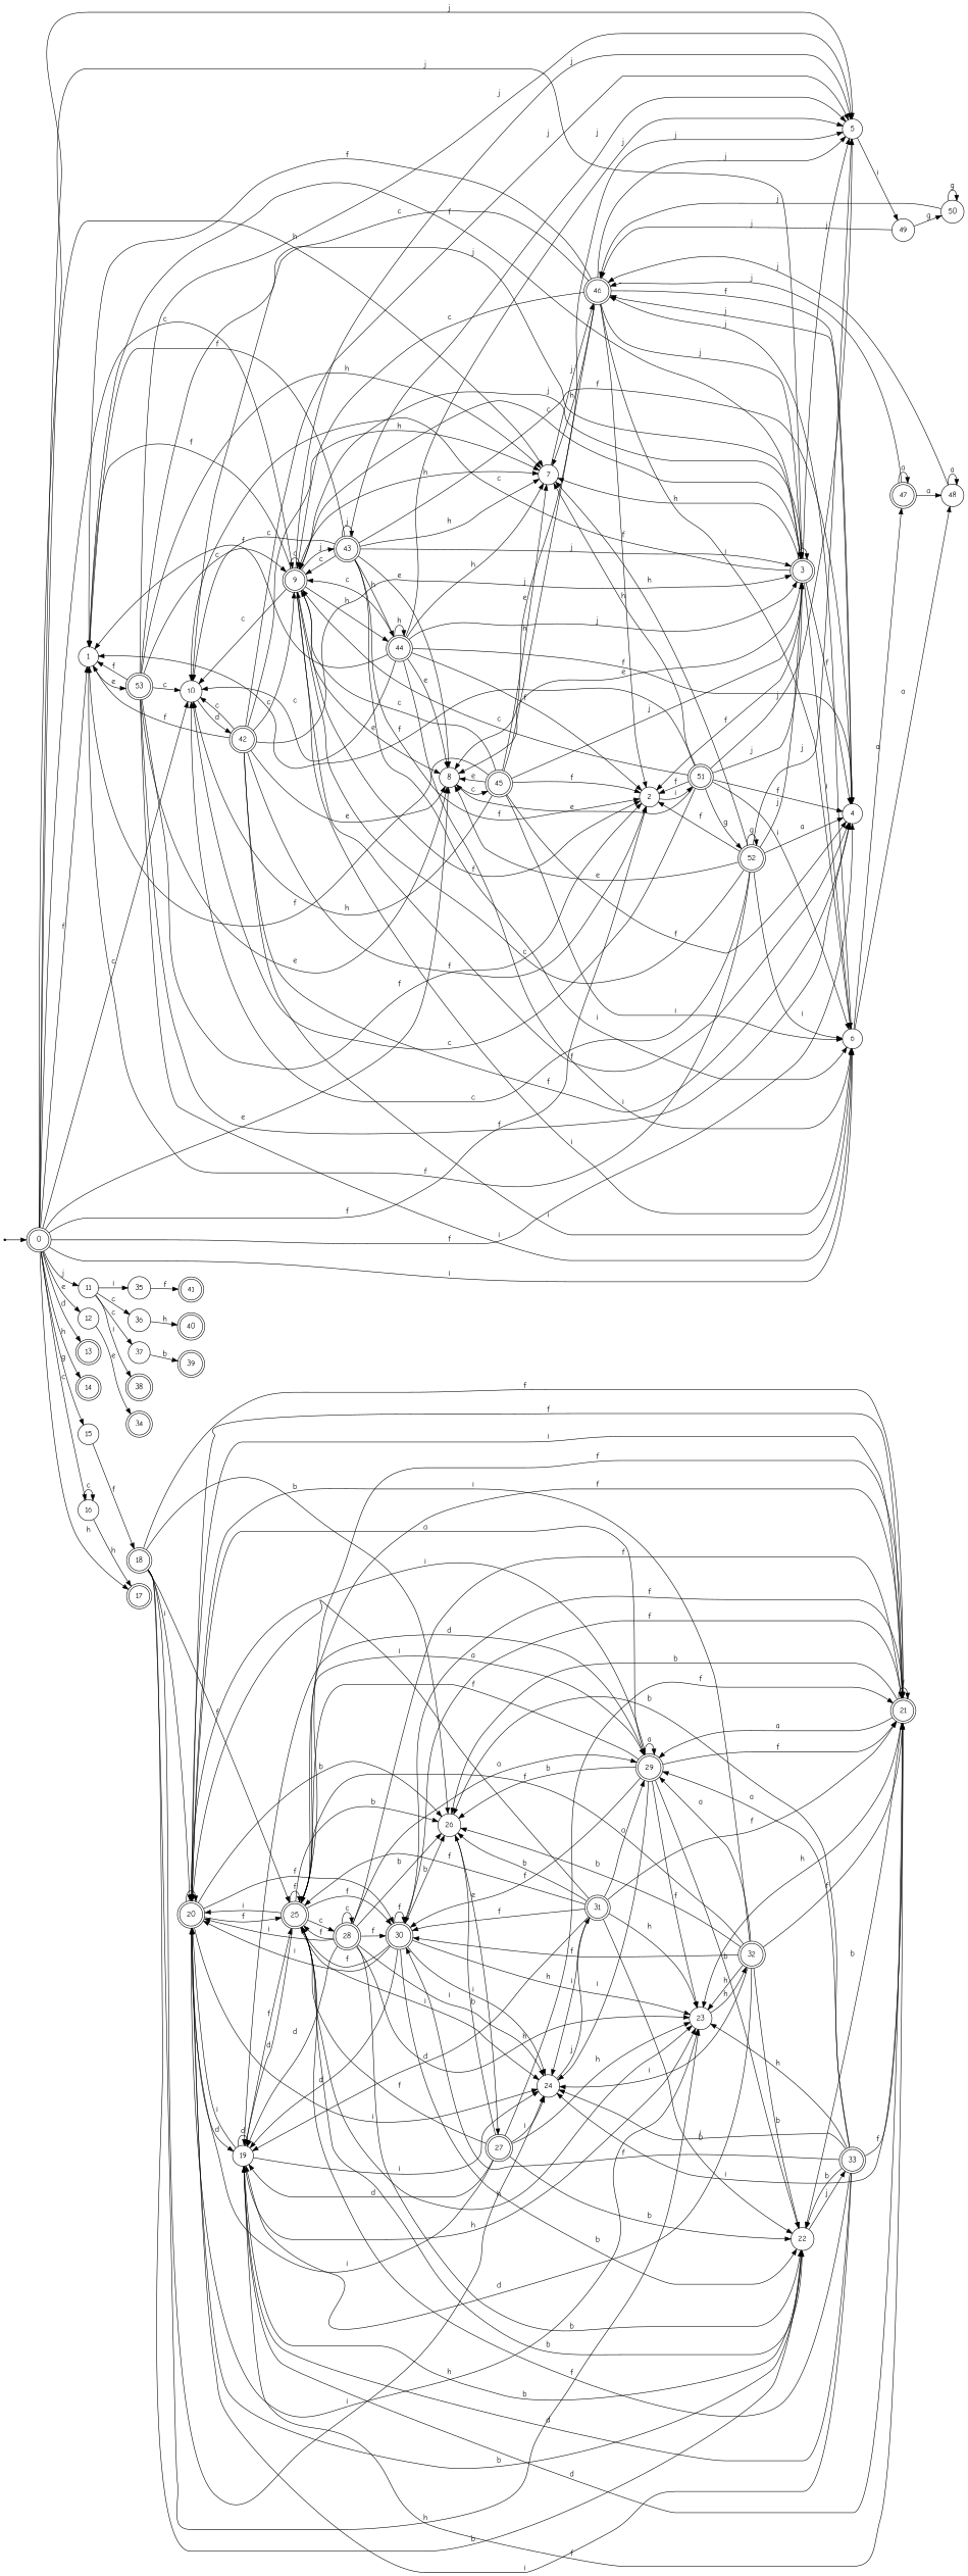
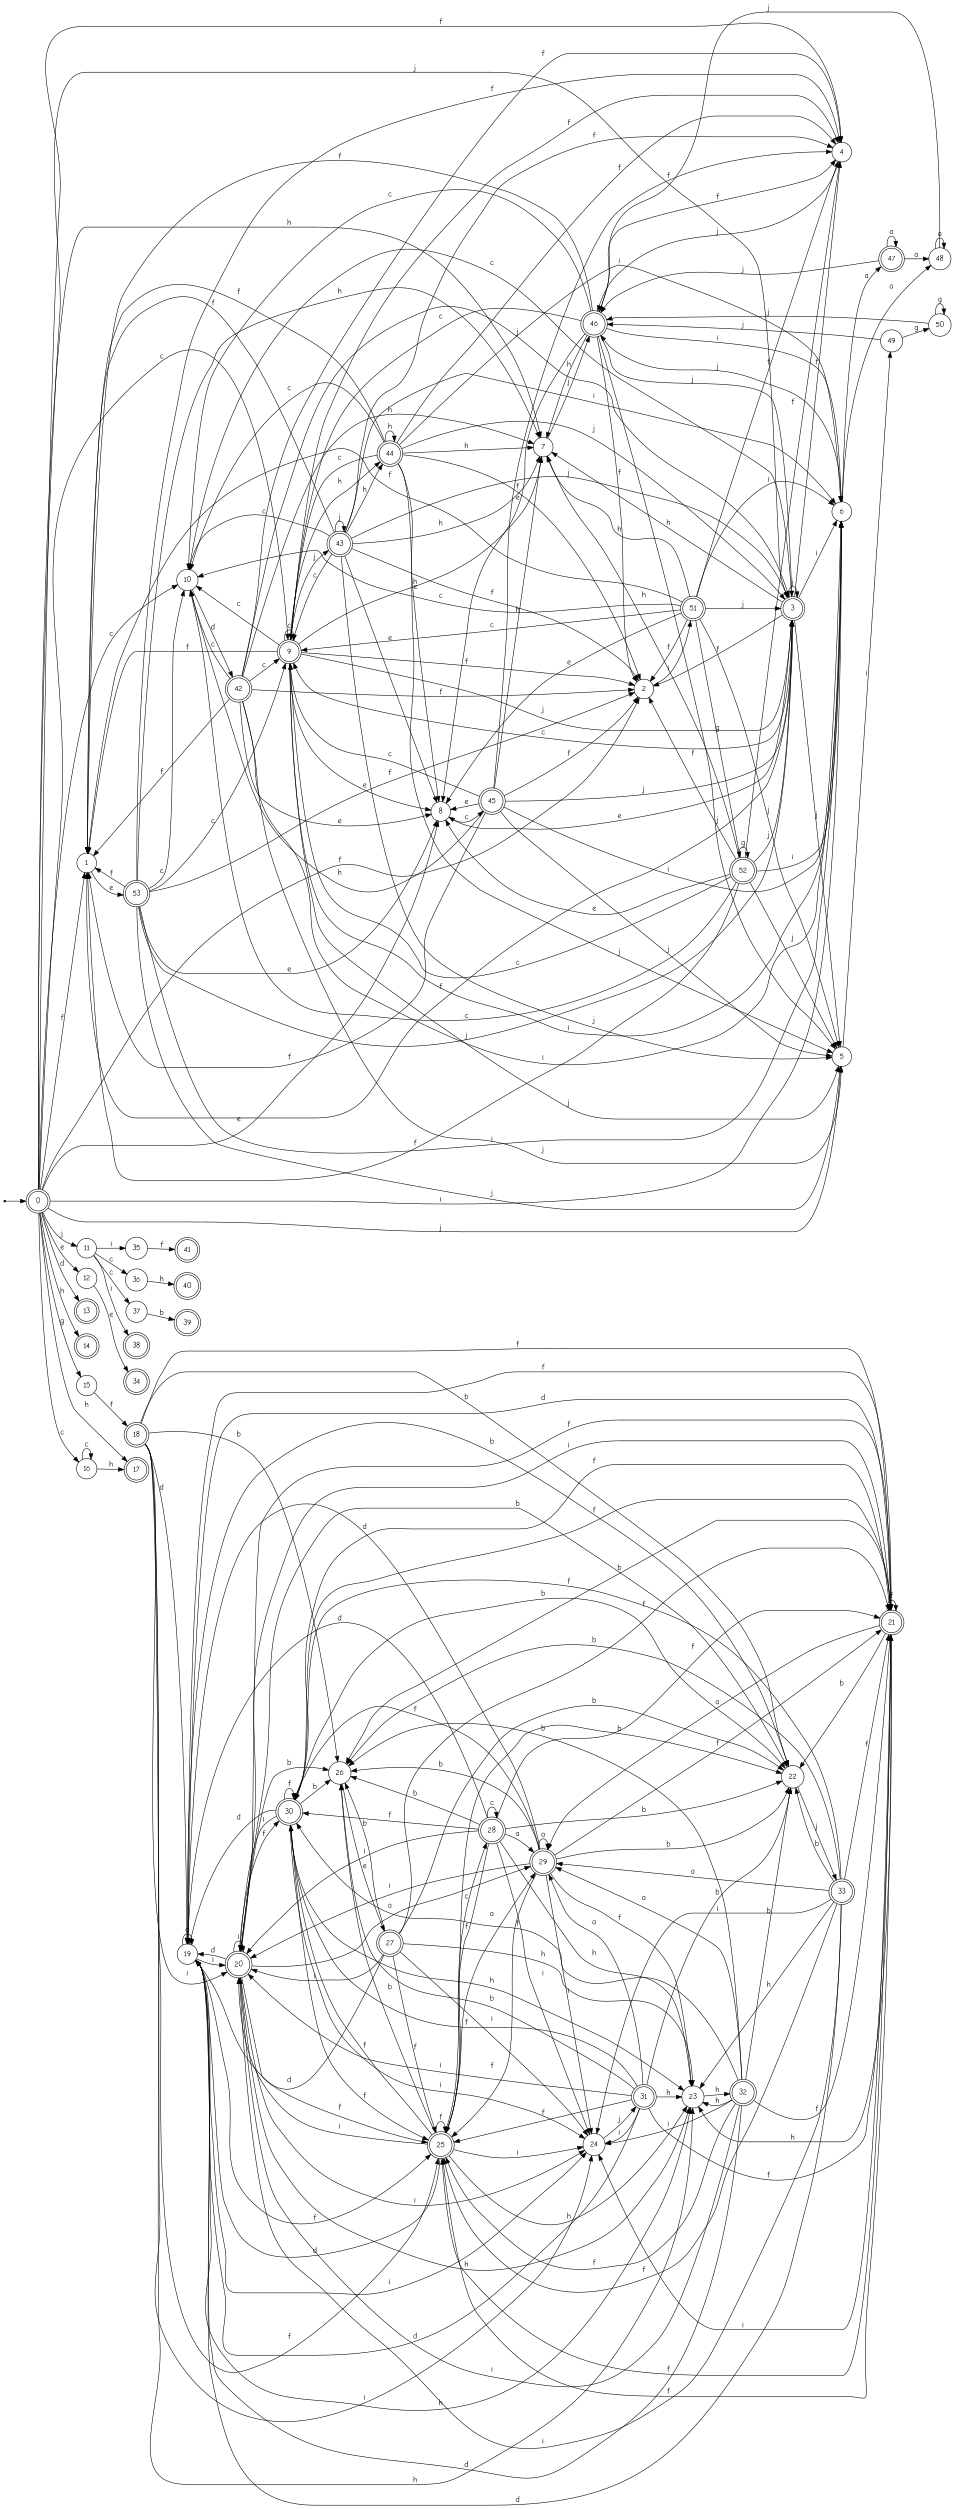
  digraph {
    fontname="Comic Neue"
    rankdir=LR
    node [fontname="Comic Neue" shape=doublecircle]
    edge [fontname="Comic Neue"]
    dummy0 [shape=point]
    0
    1 [shape=circle]
    2 [shape=circle]
    3
    4 [shape=circle]
    5 [shape=circle]
    6 [shape=circle]
    7 [shape=circle]
    8 [shape=circle]
    9
    10 [shape=circle]
    11 [shape=circle]
    12 [shape=circle]
    13
    14
    15 [shape=circle]
    16 [shape=circle]
    17
    53
    51
    46
    49 [shape=circle]
    47
    48 [shape=circle]
    45
    43
    44
    42
    35 [shape=circle]
    36 [shape=circle]
    37 [shape=circle]
    38
    34
    18
    52
    50 [shape=circle]
    41
    40
    39
    19 [shape=circle]
    20
    21
    22 [shape=circle]
    23 [shape=circle]
    24 [shape=circle]
    25
    26 [shape=circle]
    29
    30
    33
    32
    31
    28
    27
    dummy0 -> 0
    0 -> 1 [label=f]
    0 -> 2 [label=f]
    0 -> 3 [label=j]
    0 -> 4 [label=f]
    0 -> 5 [label=j]
    0 -> 6 [label=i]
    0 -> 7 [label=h]
    0 -> 8 [label=e]
    0 -> 9 [label=c]
    0 -> 10 [label=c]
    0 -> 11 [label=j]
    0 -> 12 [label=e]
    0 -> 13 [label=d]
    0 -> 14 [label=h]
    0 -> 15 [label=g]
    0 -> 16 [label=c]
    0 -> 17 [label=h]
    1 -> 53 [label=e]
    2 -> 51 [label=i]
    3 -> 1 [label=f]
    3 -> 2 [label=f]
    3 -> 3 [label=j]
    3 -> 4 [label=f]
    3 -> 5 [label=j]
    3 -> 6 [label=i]
    3 -> 7 [label=h]
    3 -> 8 [label=e]
    3 -> 9 [label=c]
    3 -> 10 [label=c]
    4 -> 46 [label=j]
    5 -> 49 [label=i]
    6 -> 46 [label=j]
    6 -> 47 [label=a]
    6 -> 48 [label=a]
    7 -> 46 [label=j]
    8 -> 45 [label=c]
    9 -> 1 [label=f]
    9 -> 2 [label=f]
    9 -> 3 [label=j]
    9 -> 4 [label=f]
    9 -> 5 [label=j]
    9 -> 6 [label=i]
    9 -> 7 [label=h]
    9 -> 8 [label=e]
    9 -> 9 [label=c]
    9 -> 10 [label=c]
    9 -> 43 [label=j]
    9 -> 44 [label=h]
    10 -> 42 [label=d]
    11 -> 35 [label=i]
    11 -> 36 [label=c]
    11 -> 37 [label=c]
    11 -> 38 [label=i]
    12 -> 34 [label=e]
    15 -> 18 [label=f]
    16 -> 16 [label=c]
    16 -> 17 [label=h]
    53 -> 1 [label=f]
    53 -> 2 [label=f]
    53 -> 3 [label=j]
    53 -> 4 [label=f]
    53 -> 5 [label=j]
    53 -> 6 [label=i]
    53 -> 7 [label=h]
    53 -> 8 [label=e]
    53 -> 9 [label=c]
    53 -> 10 [label=c]
    51 -> 1 [label=f]
    51 -> 2 [label=f]
    51 -> 3 [label=j]
    51 -> 4 [label=f]
    51 -> 5 [label=j]
    51 -> 6 [label=i]
    51 -> 7 [label=h]
    51 -> 8 [label=e]
    51 -> 9 [label=c]
    51 -> 10 [label=c]
    51 -> 52 [label=g]
    46 -> 1 [label=f]
    46 -> 2 [label=f]
    46 -> 3 [label=j]
    46 -> 4 [label=f]
    46 -> 5 [label=j]
    46 -> 6 [label=i]
    46 -> 7 [label=h]
    46 -> 8 [label=e]
    46 -> 9 [label=c]
    46 -> 10 [label=c]
    49 -> 46 [label=j]
    49 -> 50 [label=g]
    47 -> 46 [label=j]
    47 -> 47 [label=a]
    47 -> 48 [label=a]
    48 -> 46 [label=j]
    48 -> 48 [label=a]
    45 -> 1 [label=f]
    45 -> 2 [label=f]
    45 -> 3 [label=j]
    45 -> 4 [label=f]
    45 -> 5 [label=j]
    45 -> 6 [label=i]
    45 -> 7 [label=h]
    45 -> 8 [label=e]
    45 -> 9 [label=c]
    45 -> 10 [label=h]
    43 -> 1 [label=f]
    43 -> 2 [label=f]
    43 -> 3 [label=j]
    43 -> 4 [label=f]
    43 -> 5 [label=j]
    43 -> 6 [label=i]
    43 -> 7 [label=h]
    43 -> 8 [label=e]
    43 -> 9 [label=c]
    43 -> 10 [label=c]
    43 -> 43 [label=j]
    43 -> 44 [label=h]
    44 -> 1 [label=f]
    44 -> 2 [label=f]
    44 -> 3 [label=j]
    44 -> 4 [label=f]
    44 -> 5 [label=j]
    44 -> 6 [label=i]
    44 -> 7 [label=h]
    44 -> 8 [label=e]
    44 -> 9 [label=c]
    44 -> 10 [label=c]
    44 -> 44 [label=h]
    42 -> 1 [label=f]
    42 -> 2 [label=f]
    42 -> 3 [label=j]
    42 -> 4 [label=f]
    42 -> 5 [label=j]
    42 -> 6 [label=i]
    42 -> 7 [label=h]
    42 -> 8 [label=e]
    42 -> 9 [label=c]
    42 -> 10 [label=c]
    35 -> 41 [label=f]
    36 -> 40 [label=h]
    37 -> 39 [label=b]
+   18 -> 19 [label=d]
    18 -> 20 [label=i]
    18 -> 21 [label=f]
    18 -> 22 [label=b]
    18 -> 23 [label=h]
    18 -> 24 [label=i]
    18 -> 25 [label=f]
    18 -> 26 [label=b]
    52 -> 1 [label=f]
    52 -> 2 [label=f]
    52 -> 3 [label=j]
-   52 -> 4 [label=a]
+   52 -> 4 [label=f]
    52 -> 5 [label=j]
    52 -> 6 [label=i]
    52 -> 7 [label=h]
    52 -> 8 [label=e]
    52 -> 9 [label=c]
    52 -> 10 [label=c]
    52 -> 52 [label=g]
    50 -> 46 [label=j]
    50 -> 50 [label=g]
    19 -> 19 [label=d]
    19 -> 20 [label=i]
    19 -> 21 [label=f]
    19 -> 22 [label=b]
    19 -> 23 [label=h]
    19 -> 24 [label=i]
    19 -> 25 [label=f]
    20 -> 19 [label=d]
    20 -> 20 [label=i]
    20 -> 21 [label=f]
    20 -> 22 [label=b]
    20 -> 23 [label=h]
    20 -> 24 [label=i]
    20 -> 25 [label=f]
    20 -> 26 [label=b]
    20 -> 29 [label=a]
    20 -> 30 [label=f]
    21 -> 19 [label=d]
    21 -> 20 [label=i]
    21 -> 21 [label=f]
    21 -> 22 [label=b]
    21 -> 23 [label=h]
    21 -> 24 [label=i]
    21 -> 25 [label=f]
    21 -> 26 [label=b]
    21 -> 29 [label=a]
    21 -> 30 [label=f]
    22 -> 33 [label=j]
    23 -> 32 [label=h]
    24 -> 31 [label=j]
    25 -> 19 [label=d]
    25 -> 20 [label=i]
    25 -> 21 [label=f]
    25 -> 22 [label=b]
    25 -> 23 [label=h]
    25 -> 24 [label=i]
    25 -> 25 [label=f]
    25 -> 26 [label=b]
    25 -> 29 [label=a]
    25 -> 30 [label=f]
    25 -> 28 [label=c]
    26 -> 27 [label=e]
    29 -> 19 [label=d]
    29 -> 20 [label=i]
    29 -> 21 [label=f]
    29 -> 22 [label=b]
    29 -> 23 [label=f]
    29 -> 24 [label=i]
    29 -> 25 [label=f]
    29 -> 26 [label=b]
    29 -> 29 [label=a]
    29 -> 30 [label=f]
    30 -> 19 [label=d]
    30 -> 20 [label=i]
    30 -> 21 [label=f]
    30 -> 22 [label=b]
    30 -> 23 [label=h]
    30 -> 24 [label=i]
    30 -> 25 [label=f]
    30 -> 26 [label=b]
    30 -> 30 [label=f]
    33 -> 19 [label=d]
    33 -> 20 [label=i]
    33 -> 21 [label=f]
    33 -> 22 [label=b]
    33 -> 23 [label=h]
    33 -> 24 [label=i]
    33 -> 25 [label=f]
    33 -> 26 [label=b]
    33 -> 29 [label=a]
    33 -> 30 [label=f]
    32 -> 19 [label=d]
    32 -> 20 [label=i]
    32 -> 21 [label=f]
    32 -> 22 [label=b]
    32 -> 23 [label=h]
    32 -> 24 [label=i]
    32 -> 25 [label=f]
    32 -> 26 [label=b]
    32 -> 29 [label=a]
    32 -> 30 [label=f]
    31 -> 19 [label=d]
    31 -> 20 [label=i]
    31 -> 21 [label=f]
    31 -> 22 [label=b]
    31 -> 23 [label=h]
    31 -> 24 [label=i]
    31 -> 25 [label=f]
    31 -> 26 [label=b]
    31 -> 29 [label=a]
    31 -> 30 [label=f]
    28 -> 19 [label=d]
    28 -> 20 [label=i]
    28 -> 21 [label=f]
    28 -> 22 [label=b]
    28 -> 23 [label=h]
    28 -> 24 [label=i]
    28 -> 25 [label=f]
    28 -> 26 [label=b]
    28 -> 29 [label=a]
    28 -> 30 [label=f]
    28 -> 28 [label=c]
    27 -> 19 [label=d]
    27 -> 20 [label=i]
    27 -> 21 [label=f]
    27 -> 22 [label=b]
    27 -> 23 [label=h]
    27 -> 24 [label=i]
    27 -> 25 [label=f]
    27 -> 26 [label=b]
  }
